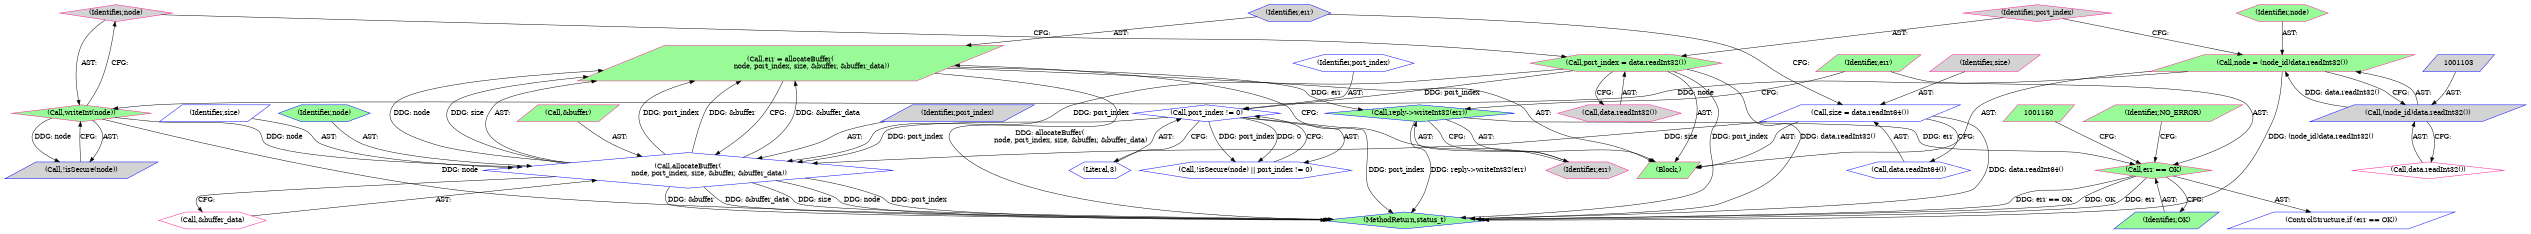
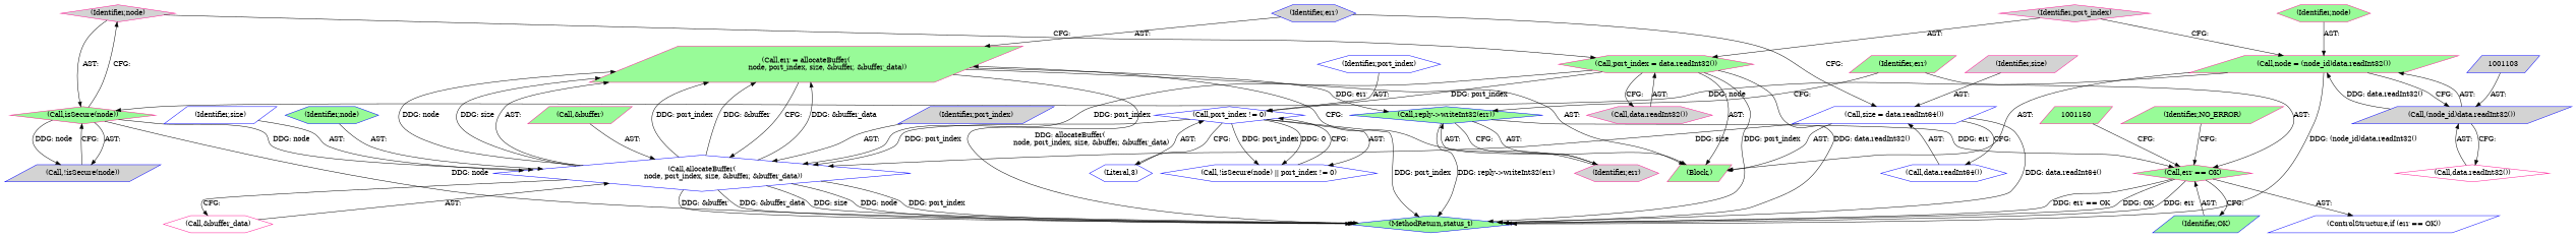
  digraph {
    node [color=deeppink fillcolor=palegreen shape=parallelogram style=filled]
    n1 [label="(Call,err = allocateBuffer(\n                    node, port_index, size, &buffer, &buffer_data))"]
    n2 [color=blue fillcolor=white label="(Call,allocateBuffer(\n                    node, port_index, size, &buffer, &buffer_data))" shape=diamond]
    n3 [color=blue label="(Call,reply->writeInt32(err))" shape=diamond]
    n4 [color=blue label="(MethodReturn,status_t)" shape=diamond]
    n5 [label="(Block,)"]
    n6 [fillcolor=white label="(Call,&buffer_data)" shape=hexagon]
    n7 [label="(Call,err == OK)" shape=diamond]
    n8 [fillcolor=lightgrey label="(Identifier,err)" shape=hexagon]
-   n9 [label="(Call,writeInt(node))" shape=diamond]
+   n9 [label="(Call,isSecure(node))" shape=diamond]
    n10 [color=blue fillcolor=lightgrey label="(Call,!isSecure(node))"]
    n11 [fillcolor=lightgrey label="(Identifier,node)" shape=diamond]
    n12 [label="(Call,port_index = data.readInt32())" shape=hexagon]
    n13 [label="(Call,node = (node_id)data.readInt32())"]
    n14 [color=blue fillcolor=lightgrey label="(Call,(node_id)data.readInt32())"]
    n15 [fillcolor=white label="(Call,data.readInt32())" shape=diamond]
    n16 [color=blue fillcolor=white label="(Call,port_index != 0)" shape=diamond]
    n17 [color=blue fillcolor=white label="(Literal,3)" shape=hexagon]
    n18 [color=blue fillcolor=white label="(Call,!isSecure(node) || port_index != 0)" shape=hexagon]
    n19 [fillcolor=lightgrey label="(Call,data.readInt32())" shape=hexagon]
    n20 [color=blue fillcolor=white label="(Call,size = data.readInt64())"]
    n21 [color=blue fillcolor=white label="(Call,data.readInt64())" shape=hexagon]
    n22 [color=blue label="(Identifier,OK)"]
    n23 [color=blue fillcolor=white label="(ControlStructure,if (err == OK))"]
    n24 [color=blue fillcolor=white label="(Identifier,port_index)" shape=hexagon]
    n25 [color=blue fillcolor=lightgrey label="(Identifier,port_index)"]
    n26 [label="(Identifier,node)" shape=hexagon]
    n27 [label="(Call,&buffer)"]
    n28 [color=blue fillcolor=white label="(Identifier,size)"]
    n29 [label="(Identifier,err)"]
    n30 [color=blue label="(Identifier,node)" shape=hexagon]
    n31 [color=blue fillcolor=lightgrey label="(Identifier,err)" shape=hexagon]
    n32 [fillcolor=lightgrey label="(Identifier,port_index)" shape=diamond]
    n33 [label="(Identifier,NO_ERROR)"]
    n34 [fillcolor=lightgrey label="(Identifier,size)"]
    1001103 [color=blue fillcolor=lightgrey]
    1001150
    n1 -> n2 [label="CFG: "]
    n1 -> n3 [label="DDG: err"]
    n1 -> n4 [label="DDG: allocateBuffer(\n                    node, port_index, size, &buffer, &buffer_data)"]
    n1 -> n5 [label="AST: "]
    n2 -> n1 [label="AST: "]
    n2 -> n1 [label="DDG: port_index"]
    n2 -> n1 [label="DDG: &buffer"]
    n2 -> n1 [label="DDG: &buffer_data"]
    n2 -> n1 [label="DDG: node"]
    n2 -> n1 [label="DDG: size"]
    n2 -> n4 [label="DDG: node"]
    n2 -> n4 [label="DDG: port_index"]
    n2 -> n4 [label="DDG: &buffer"]
    n2 -> n4 [label="DDG: &buffer_data"]
    n2 -> n4 [label="DDG: size"]
    n2 -> n6 [label="CFG: "]
    n3 -> n4 [label="DDG: reply->writeInt32(err)"]
    n3 -> n5 [label="AST: "]
    n3 -> n7 [label="DDG: err"]
    n3 -> n8 [label="CFG: "]
    n6 -> n2 [label="AST: "]
    n7 -> n4 [label="DDG: OK"]
    n7 -> n4 [label="DDG: err"]
    n7 -> n4 [label="DDG: err == OK"]
    n7 -> n22 [label="CFG: "]
    n7 -> n23 [label="AST: "]
    n8 -> n1 [label="CFG: "]
    n8 -> n3 [label="AST: "]
    n9 -> n2 [label="DDG: node"]
    n9 -> n4 [label="DDG: node"]
    n9 -> n10 [label="AST: "]
    n9 -> n10 [label="DDG: node"]
    n9 -> n11 [label="CFG: "]
    n10 -> n9 [label="CFG: "]
    n11 -> n9 [label="AST: "]
    n11 -> n12 [label="CFG: "]
    n12 -> n2 [label="DDG: port_index"]
    n12 -> n4 [label="DDG: data.readInt32()"]
    n12 -> n4 [label="DDG: port_index"]
    n12 -> n5 [label="AST: "]
    n12 -> n16 [label="DDG: port_index"]
    n12 -> n19 [label="CFG: "]
    n13 -> n4 [label="DDG: (node_id)data.readInt32()"]
    n13 -> n5 [label="AST: "]
    n13 -> n9 [label="DDG: node"]
    n13 -> n14 [label="CFG: "]
    n14 -> n13 [label="AST: "]
    n14 -> n13 [label="DDG: data.readInt32()"]
    n14 -> n15 [label="CFG: "]
    n15 -> n14 [label="AST: "]
    n16 -> n2 [label="DDG: port_index"]
    n16 -> n4 [label="DDG: port_index"]
    n16 -> n17 [label="CFG: "]
    n16 -> n18 [label="AST: "]
    n16 -> n18 [label="DDG: port_index"]
    n16 -> n18 [label="DDG: 0"]
    n17 -> n16 [label="AST: "]
    n18 -> n16 [label="CFG: "]
    n19 -> n12 [label="AST: "]
    n20 -> n2 [label="DDG: size"]
    n20 -> n4 [label="DDG: data.readInt64()"]
    n20 -> n5 [label="AST: "]
    n20 -> n21 [label="CFG: "]
    n21 -> n20 [label="AST: "]
    n22 -> n7 [label="AST: "]
    n24 -> n16 [label="AST: "]
    n25 -> n2 [label="AST: "]
    n26 -> n13 [label="AST: "]
    n27 -> n2 [label="AST: "]
    n28 -> n2 [label="AST: "]
    n29 -> n3 [label="CFG: "]
    n29 -> n7 [label="AST: "]
    n30 -> n2 [label="AST: "]
    n31 -> n1 [label="AST: "]
    n31 -> n20 [label="CFG: "]
    n32 -> n12 [label="AST: "]
    n32 -> n13 [label="CFG: "]
    n33 -> n7 [label="CFG: "]
    n34 -> n20 [label="AST: "]
    1001103 -> n14 [label="AST: "]
    1001150 -> n7 [label="CFG: "]
  }
